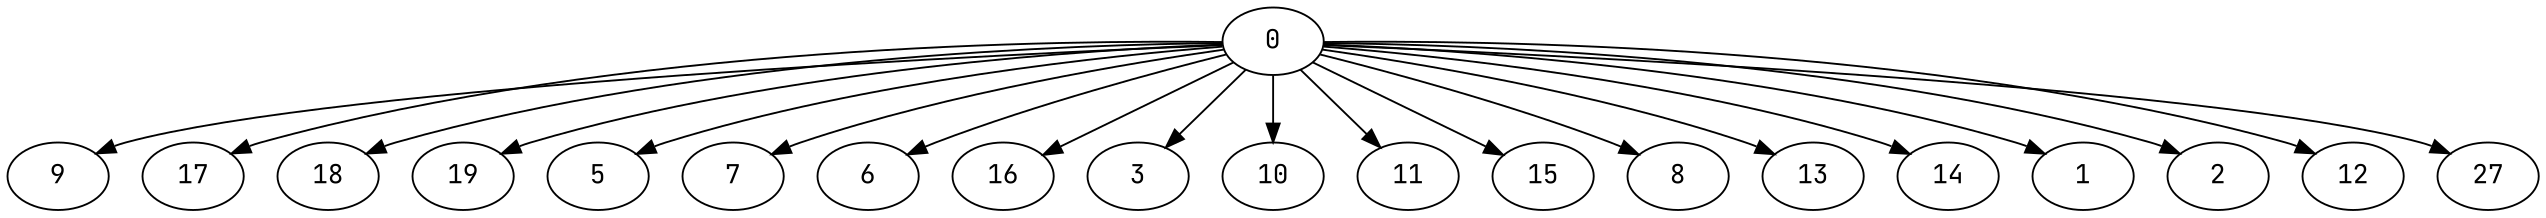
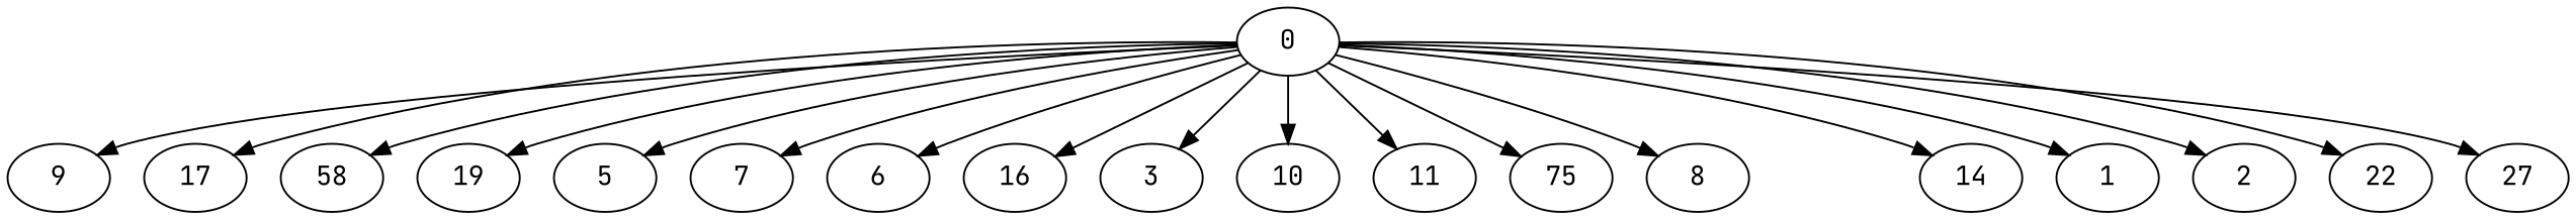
  digraph {
    "Duplicate states"=0
    GraphType=Fork
    "Max states in OPEN"=0
    Modes="120000ms; topo-ordered tasks, ; Pruning: task equivalence, fixed order ready list, ; F-value: ; Optimisation: best schedule length (SL) optimisation on equal, "
    NumberOfTasks=21
    "Pruned using list schedule length"=36685669
    "States removed from OPEN"=0
    TargetSystem="Homogeneous-4"
    "Time to schedule (ms)"=6492
    "Total idle time"=14
    "Total schedule length"=35
    "Total sequential time"=123
    "Total states created"=48914247
    fontname="JetBrains Mono"
    node ["Finish time"=28 Processor=0 "Start time"=28 Weight=2 fontname="JetBrains Mono"]
    edge [Weight=3 fontname="JetBrains Mono"]
    0 ["Finish time"=2 "Start time"=0]
    9 ["Finish time"=15 Processor=1 "Start time"=5 Weight=10]
    17 ["Finish time"=14 Processor=2 "Start time"=4 Weight=10]
-   18 ["Finish time"=15 Processor=3 "Start time"=5 Weight=10]
+   18 ["Finish time"=15 Processor=3 "Start time"=5 Weight=10 label=58]
    19 ["Finish time"=22 "Start time"=12 Weight=10]
    5 ["Finish time"=23 Processor=2 "Start time"=14 Weight=9]
    7 ["Finish time"=24 Processor=1 "Start time"=15 Weight=9]
    6 ["Finish time"=23 Processor=3 "Start time"=15 Weight=8]
    16 ["Start time"=22 Weight=6]
    3 [Processor=2 "Start time"=23 Weight=5]
    10 [Processor=3 "Start time"=23 Weight=5]
    11 ["Finish time"=29 Processor=1 "Start time"=24 Weight=5]
-   15 ["Finish time"=33 Weight=5]
+   15 ["Finish time"=33 Weight=5 label=75]
    8 ["Finish time"=32 Processor=2 Weight=4]
-   13 ["Finish time"=32 Processor=3 Weight=4]
    14 ["Finish time"=32 Processor=1 "Start time"=29 Weight=3]
    1 ["Finish time"=34 Processor=1 "Start time"=32]
    2 ["Finish time"=34 Processor=2 "Start time"=32]
-   12 ["Finish time"=34 Processor=3 "Start time"=32]
+   12 ["Finish time"=34 Processor=3 "Start time"=32 label=22]
    n20 ["Finish time"=35 "Start time"=33 label=27]
    0 -> 9
    0 -> 17 [Weight=2]
    0 -> 18
    0 -> 19 [Weight=5]
    0 -> 5 [Weight=8]
    0 -> 7
    0 -> 6 [Weight=9]
    0 -> 16 [Weight=5]
    0 -> 3 [Weight=6]
    0 -> 10 [Weight=10]
    0 -> 11
    0 -> 15 [Weight=7]
    0 -> 8 [Weight=5]
-   0 -> 13 [Weight=10]
    0 -> 14 [Weight=5]
    0 -> 1 [Weight=9]
    0 -> 2 [Weight=8]
    0 -> 12 [Weight=6]
    0 -> n20 [Weight=4]
  }
